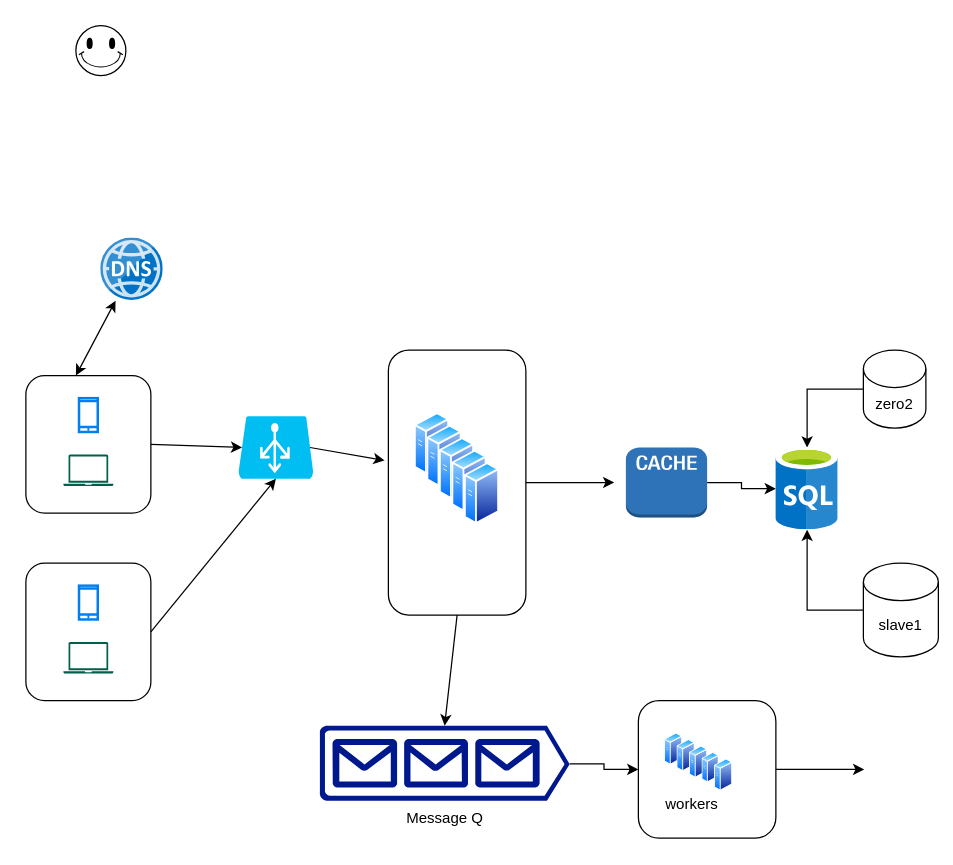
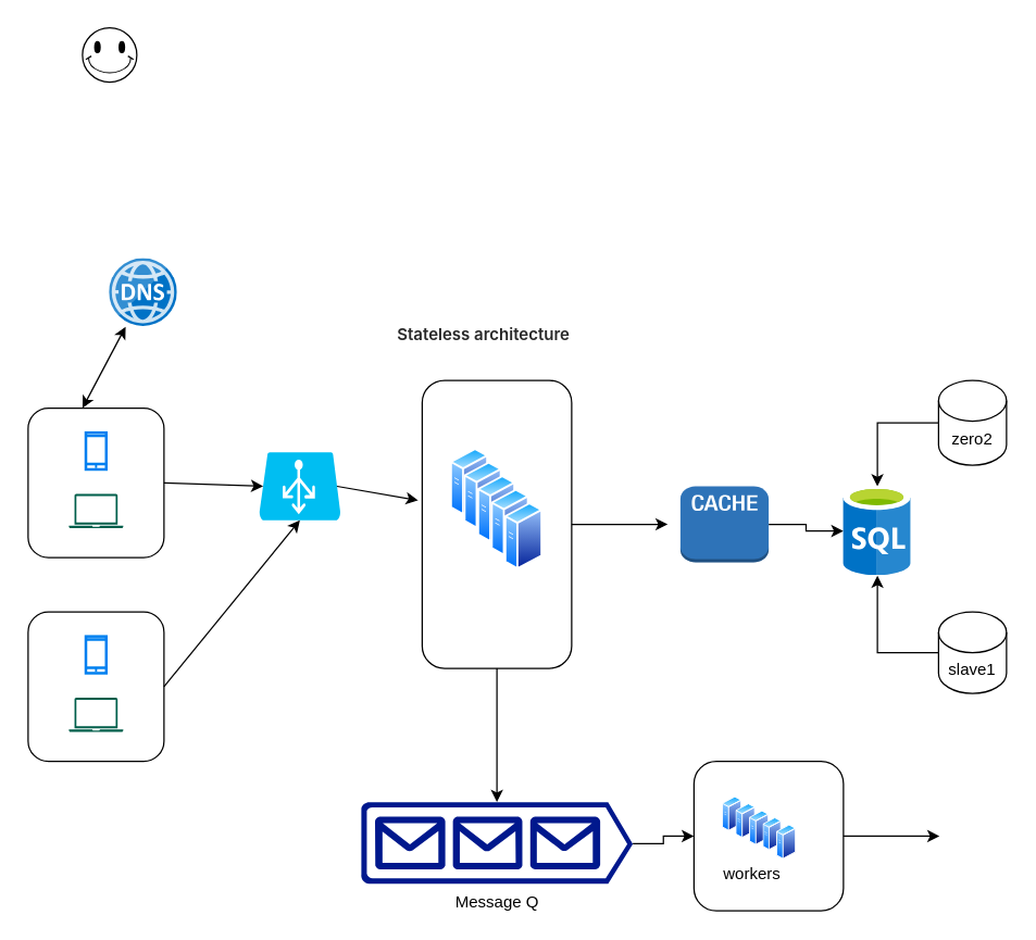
  <mxCell id="0" />
  <mxCell id="1" parent="0" />
  <mxCell id="2" style="edgeStyle=orthogonalEdgeStyle;rounded=0;orthogonalLoop=1;jettySize=auto;html=1;" edge="1" parent="1" source="3" target="45"><mxGeometry relative="1" as="geometry" /></mxCell>
- <mxCell id="3" value="slave1" style="shape=cylinder3;whiteSpace=wrap;html=1;boundedLbl=1;backgroundOutline=1;size=15;" vertex="1" parent="1"><mxGeometry x="690" y="450" width="60" height="75" as="geometry" /></mxCell>
+ <mxCell id="3" value="slave1" style="shape=cylinder3;whiteSpace=wrap;html=1;boundedLbl=1;backgroundOutline=1;size=15;" vertex="1" parent="1"><mxGeometry x="690" y="450" width="50" height="60" as="geometry" /></mxCell>
  <mxCell id="4" style="edgeStyle=orthogonalEdgeStyle;rounded=0;orthogonalLoop=1;jettySize=auto;html=1;exitX=0;exitY=0.5;exitDx=0;exitDy=0;exitPerimeter=0;" edge="1" parent="1" source="5" target="45"><mxGeometry relative="1" as="geometry" /></mxCell>
  <mxCell id="5" value="zero2" style="shape=cylinder3;whiteSpace=wrap;html=1;boundedLbl=1;backgroundOutline=1;size=15;" vertex="1" parent="1"><mxGeometry x="690" y="279.5" width="50" height="62.5" as="geometry" /></mxCell>
  <mxCell id="6" value="" style="verticalLabelPosition=bottom;verticalAlign=top;html=1;shape=mxgraph.basic.smiley" vertex="1" parent="1"><mxGeometry x="60" y="20" width="40" height="40" as="geometry" /></mxCell>
  <mxCell id="7" value="" style="verticalLabelPosition=bottom;html=1;verticalAlign=top;align=center;strokeColor=none;fillColor=#00BEF2;shape=mxgraph.azure.azure_load_balancer;" vertex="1" parent="1"><mxGeometry x="190" y="332.5" width="60" height="50" as="geometry" /></mxCell>
  <mxCell id="8" value="" style="image;sketch=0;aspect=fixed;html=1;points=[];align=center;fontSize=12;image=img/lib/mscae/DNS.svg;" vertex="1" parent="1"><mxGeometry x="80" y="190" width="50" height="50" as="geometry" /></mxCell>
  <mxCell id="9" style="edgeStyle=orthogonalEdgeStyle;rounded=0;orthogonalLoop=1;jettySize=auto;html=1;exitX=1;exitY=0.5;exitDx=0;exitDy=0;exitPerimeter=0;" edge="1" parent="1" source="10" target="45"><mxGeometry relative="1" as="geometry"><mxPoint x="600" y="363" as="targetPoint" /></mxGeometry></mxCell>
  <mxCell id="10" value="" style="outlineConnect=0;dashed=0;verticalLabelPosition=bottom;verticalAlign=top;align=center;html=1;shape=mxgraph.aws3.cache_node;fillColor=#2E73B8;gradientColor=none;" vertex="1" parent="1"><mxGeometry x="500" y="357.5" width="65" height="56" as="geometry" /></mxCell>
+ <mxCell id="11" value="&lt;h3 style=&quot;box-sizing: border-box; outline: none; font-family: -apple-system, &amp;quot;system-ui&amp;quot;, &amp;quot;Segoe UI&amp;quot;, &amp;quot;PingFang SC&amp;quot;, &amp;quot;Hiragino Sans GB&amp;quot;, &amp;quot;Microsoft YaHei&amp;quot;, &amp;quot;Helvetica Neue&amp;quot;, Helvetica, Arial, sans-serif, &amp;quot;Apple Color Emoji&amp;quot;, &amp;quot;Segoe UI Emoji&amp;quot;, &amp;quot;Segoe UI Symbol&amp;quot;; margin-top: 0px; margin-bottom: 10px; color: rgb(40, 40, 40); font-weight: 600; font-size: 12px; line-height: 37px; font-style: normal; font-variant-ligatures: normal; font-variant-caps: normal; letter-spacing: normal; orphans: 2; text-align: start; text-indent: 0px; text-transform: none; widows: 2; word-spacing: 0px; -webkit-text-stroke-width: 0px; text-decoration-thickness: initial; text-decoration-style: initial; text-decoration-color: initial;&quot;&gt;Stateless architecture&lt;/h3&gt;" style="text;whiteSpace=wrap;html=1;fontSize=12;" vertex="1" parent="1"><mxGeometry x="290" y="220" width="150" height="40" as="geometry" /></mxCell>
  <mxCell id="12" value="" style="group" vertex="1" connectable="0" parent="1"><mxGeometry x="20" y="300" width="100" height="110" as="geometry" /></mxCell>
  <mxCell id="13" value="" style="rounded=1;whiteSpace=wrap;html=1;align=left;" vertex="1" parent="12"><mxGeometry width="100" height="110" as="geometry" /></mxCell>
  <mxCell id="14" value="" style="sketch=0;pointerEvents=1;shadow=0;dashed=0;html=1;strokeColor=none;fillColor=#005F4B;labelPosition=center;verticalLabelPosition=bottom;verticalAlign=top;align=center;outlineConnect=0;shape=mxgraph.veeam2.laptop;" vertex="1" parent="12"><mxGeometry x="30" y="63.115" width="40" height="25.246" as="geometry" /></mxCell>
  <mxCell id="15" value="" style="html=1;verticalLabelPosition=bottom;align=center;labelBackgroundColor=#ffffff;verticalAlign=top;strokeWidth=2;strokeColor=#0080F0;shadow=0;dashed=0;shape=mxgraph.ios7.icons.smartphone;" vertex="1" parent="12"><mxGeometry x="42.5" y="18.033" width="15" height="27.049" as="geometry" /></mxCell>
  <mxCell id="16" value="" style="endArrow=classic;html=1;rounded=0;entryX=0.05;entryY=0.5;entryDx=0;entryDy=0;entryPerimeter=0;" edge="1" parent="1" target="7"><mxGeometry width="50" height="50" relative="1" as="geometry"><mxPoint x="120" y="355" as="sourcePoint" /><mxPoint x="200" y="350" as="targetPoint" /></mxGeometry></mxCell>
  <mxCell id="17" value="" style="group" vertex="1" connectable="0" parent="1"><mxGeometry x="20" y="450" width="100" height="110" as="geometry" /></mxCell>
  <mxCell id="18" value="" style="rounded=1;whiteSpace=wrap;html=1;" vertex="1" parent="17"><mxGeometry width="100" height="110" as="geometry" /></mxCell>
  <mxCell id="19" value="" style="sketch=0;pointerEvents=1;shadow=0;dashed=0;html=1;strokeColor=none;fillColor=#005F4B;labelPosition=center;verticalLabelPosition=bottom;verticalAlign=top;align=center;outlineConnect=0;shape=mxgraph.veeam2.laptop;" vertex="1" parent="17"><mxGeometry x="30" y="63.115" width="40" height="25.246" as="geometry" /></mxCell>
  <mxCell id="20" value="" style="html=1;verticalLabelPosition=bottom;align=center;labelBackgroundColor=#ffffff;verticalAlign=top;strokeWidth=2;strokeColor=#0080F0;shadow=0;dashed=0;shape=mxgraph.ios7.icons.smartphone;" vertex="1" parent="17"><mxGeometry x="42.5" y="18.033" width="15" height="27.049" as="geometry" /></mxCell>
  <mxCell id="21" value="" style="endArrow=classic;html=1;rounded=0;entryX=0.5;entryY=1;entryDx=0;entryDy=0;entryPerimeter=0;exitX=1;exitY=0.5;exitDx=0;exitDy=0;" edge="1" parent="1" source="18" target="7"><mxGeometry width="50" height="50" relative="1" as="geometry"><mxPoint x="270" y="540" as="sourcePoint" /><mxPoint x="320" y="490" as="targetPoint" /></mxGeometry></mxCell>
  <mxCell id="22" value="" style="endArrow=classic;startArrow=classic;html=1;rounded=0;" edge="1" parent="1" target="8"><mxGeometry width="50" height="50" relative="1" as="geometry"><mxPoint x="60" y="300" as="sourcePoint" /><mxPoint x="110" y="250" as="targetPoint" /></mxGeometry></mxCell>
  <mxCell id="23" value="" style="group" vertex="1" connectable="0" parent="1"><mxGeometry x="310" y="279.5" width="110" height="212" as="geometry" /></mxCell>
  <mxCell id="24" value="" style="rounded=1;whiteSpace=wrap;html=1;" vertex="1" parent="23"><mxGeometry width="110" height="212" as="geometry" /></mxCell>
  <mxCell id="25" value="" style="group" vertex="1" connectable="0" parent="23"><mxGeometry x="21" y="50" width="68" height="90" as="geometry" /></mxCell>
  <mxCell id="26" value="" style="image;aspect=fixed;perimeter=ellipsePerimeter;html=1;align=center;shadow=0;dashed=0;spacingTop=3;image=img/lib/active_directory/generic_server.svg;" vertex="1" parent="25"><mxGeometry width="28.0" height="50" as="geometry" /></mxCell>
  <mxCell id="27" value="" style="image;aspect=fixed;perimeter=ellipsePerimeter;html=1;align=center;shadow=0;dashed=0;spacingTop=3;image=img/lib/active_directory/generic_server.svg;" vertex="1" parent="25"><mxGeometry x="10" y="10" width="28.0" height="50" as="geometry" /></mxCell>
  <mxCell id="28" value="" style="image;aspect=fixed;perimeter=ellipsePerimeter;html=1;align=center;shadow=0;dashed=0;spacingTop=3;image=img/lib/active_directory/generic_server.svg;" vertex="1" parent="25"><mxGeometry x="20" y="20" width="28.0" height="50" as="geometry" /></mxCell>
  <mxCell id="29" value="" style="image;aspect=fixed;perimeter=ellipsePerimeter;html=1;align=center;shadow=0;dashed=0;spacingTop=3;image=img/lib/active_directory/generic_server.svg;" vertex="1" parent="25"><mxGeometry x="30" y="30" width="28.0" height="50" as="geometry" /></mxCell>
  <mxCell id="30" value="" style="image;aspect=fixed;perimeter=ellipsePerimeter;html=1;align=center;shadow=0;dashed=0;spacingTop=3;image=img/lib/active_directory/generic_server.svg;" vertex="1" parent="25"><mxGeometry x="40" y="40" width="28.0" height="50" as="geometry" /></mxCell>
  <mxCell id="31" value="" style="endArrow=classic;html=1;rounded=0;" edge="1" parent="23" source="24"><mxGeometry width="50" height="50" relative="1" as="geometry"><mxPoint x="-190" y="-144" as="sourcePoint" /><mxPoint x="180.711" y="106" as="targetPoint" /></mxGeometry></mxCell>
  <mxCell id="32" value="" style="endArrow=classic;html=1;rounded=0;exitX=0.955;exitY=0.5;exitDx=0;exitDy=0;exitPerimeter=0;entryX=-0.027;entryY=0.417;entryDx=0;entryDy=0;entryPerimeter=0;" edge="1" parent="1" source="7" target="24"><mxGeometry width="50" height="50" relative="1" as="geometry"><mxPoint x="270" y="470" as="sourcePoint" /><mxPoint x="320" y="420" as="targetPoint" /></mxGeometry></mxCell>
  <mxCell id="33" style="edgeStyle=orthogonalEdgeStyle;rounded=0;orthogonalLoop=1;jettySize=auto;html=1;exitX=1;exitY=0.51;exitDx=0;exitDy=0;exitPerimeter=0;" edge="1" parent="1" source="34" target="37"><mxGeometry relative="1" as="geometry" /></mxCell>
- <mxCell id="34" value="Message Q" style="sketch=0;aspect=fixed;pointerEvents=1;shadow=0;dashed=0;html=1;strokeColor=none;labelPosition=center;verticalLabelPosition=bottom;verticalAlign=top;align=center;fillColor=#00188D;shape=mxgraph.azure.queue_generic" vertex="1" parent="1"><mxGeometry x="255" y="580" width="200" height="60" as="geometry" /></mxCell>
+ <mxCell id="34" value="Message Q" style="sketch=0;aspect=fixed;pointerEvents=1;shadow=0;dashed=0;html=1;strokeColor=none;labelPosition=center;verticalLabelPosition=bottom;verticalAlign=top;align=center;fillColor=#00188D;shape=mxgraph.azure.queue_generic" vertex="1" parent="1"><mxGeometry x="265" y="590" width="200" height="60" as="geometry" /></mxCell>
  <mxCell id="35" value="" style="endArrow=classic;html=1;rounded=0;entryX=0.5;entryY=0;entryDx=0;entryDy=0;entryPerimeter=0;exitX=0.5;exitY=1;exitDx=0;exitDy=0;" edge="1" parent="1" source="24" target="34"><mxGeometry width="50" height="50" relative="1" as="geometry"><mxPoint x="330" y="550" as="sourcePoint" /><mxPoint x="380" y="500" as="targetPoint" /></mxGeometry></mxCell>
  <mxCell id="36" value="" style="group;verticalAlign=bottom;" vertex="1" connectable="0" parent="1"><mxGeometry x="510" y="560" width="110" height="110" as="geometry" /></mxCell>
  <mxCell id="37" value="" style="rounded=1;whiteSpace=wrap;html=1;" vertex="1" parent="36"><mxGeometry width="110" height="110" as="geometry" /></mxCell>
  <mxCell id="38" value="" style="group" vertex="1" connectable="0" parent="36"><mxGeometry x="21" y="25.943" width="68" height="46.698" as="geometry" /></mxCell>
  <mxCell id="39" value="" style="image;aspect=fixed;perimeter=ellipsePerimeter;html=1;align=center;shadow=0;dashed=0;spacingTop=3;image=img/lib/active_directory/generic_server.svg;" vertex="1" parent="38"><mxGeometry width="14.528" height="25.943" as="geometry" /></mxCell>
  <mxCell id="40" value="" style="image;aspect=fixed;perimeter=ellipsePerimeter;html=1;align=center;shadow=0;dashed=0;spacingTop=3;image=img/lib/active_directory/generic_server.svg;" vertex="1" parent="38"><mxGeometry x="10" y="5.189" width="14.528" height="25.943" as="geometry" /></mxCell>
  <mxCell id="41" value="" style="image;aspect=fixed;perimeter=ellipsePerimeter;html=1;align=center;shadow=0;dashed=0;spacingTop=3;image=img/lib/active_directory/generic_server.svg;" vertex="1" parent="38"><mxGeometry x="20" y="10.377" width="14.528" height="25.943" as="geometry" /></mxCell>
  <mxCell id="42" value="&lt;div style=&quot;text-align: justify;&quot;&gt;workers&lt;/div&gt;" style="image;aspect=fixed;perimeter=ellipsePerimeter;html=1;align=right;shadow=0;dashed=0;spacingTop=3;image=img/lib/active_directory/generic_server.svg;" vertex="1" parent="38"><mxGeometry x="30" y="15.57" width="13.68" height="24.43" as="geometry" /></mxCell>
  <mxCell id="43" value="" style="image;aspect=fixed;perimeter=ellipsePerimeter;html=1;align=center;shadow=0;dashed=0;spacingTop=3;image=img/lib/active_directory/generic_server.svg;" vertex="1" parent="38"><mxGeometry x="40" y="20.755" width="14.528" height="25.943" as="geometry" /></mxCell>
  <mxCell id="44" value="" style="endArrow=classic;html=1;rounded=0;" edge="1" parent="36" source="37"><mxGeometry width="50" height="50" relative="1" as="geometry"><mxPoint x="-190" y="-74.717" as="sourcePoint" /><mxPoint x="180.711" y="55" as="targetPoint" /></mxGeometry></mxCell>
  <mxCell id="45" value="" style="image;sketch=0;aspect=fixed;html=1;points=[];align=center;fontSize=12;image=img/lib/mscae/SQL_Database_generic.svg;" vertex="1" parent="1"><mxGeometry x="620" y="357.5" width="50" height="65.79" as="geometry" /></mxCell>
